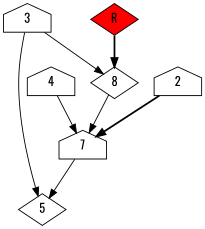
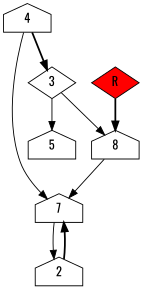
  digraph {
    fontname=Oswald
    node [fontname=Oswald shape=house]
    edge [fontname=Oswald style=solid]
    4
    7
-   3
-   5 [shape=diamond]
+   3 [shape=diamond]
+   5
    2
-   8 [shape=diamond]
+   8
    R [fillcolor="#ff0000" shape=diamond style=filled]
    4 -> 7
-   7 -> 5
+   4 -> 3 [style=bold]
+   7 -> 2
    3 -> 5
    3 -> 8
    2 -> 7 [style=bold]
    8 -> 7
    R -> 8 [style=bold]
  }
